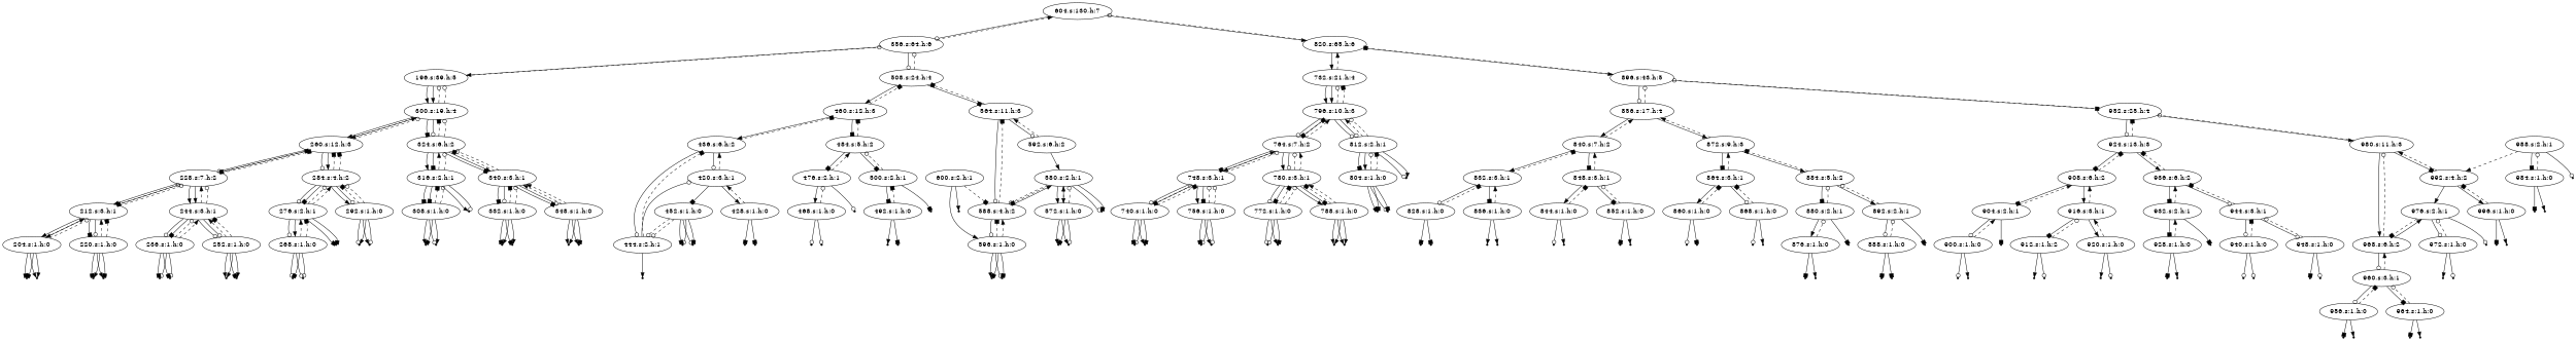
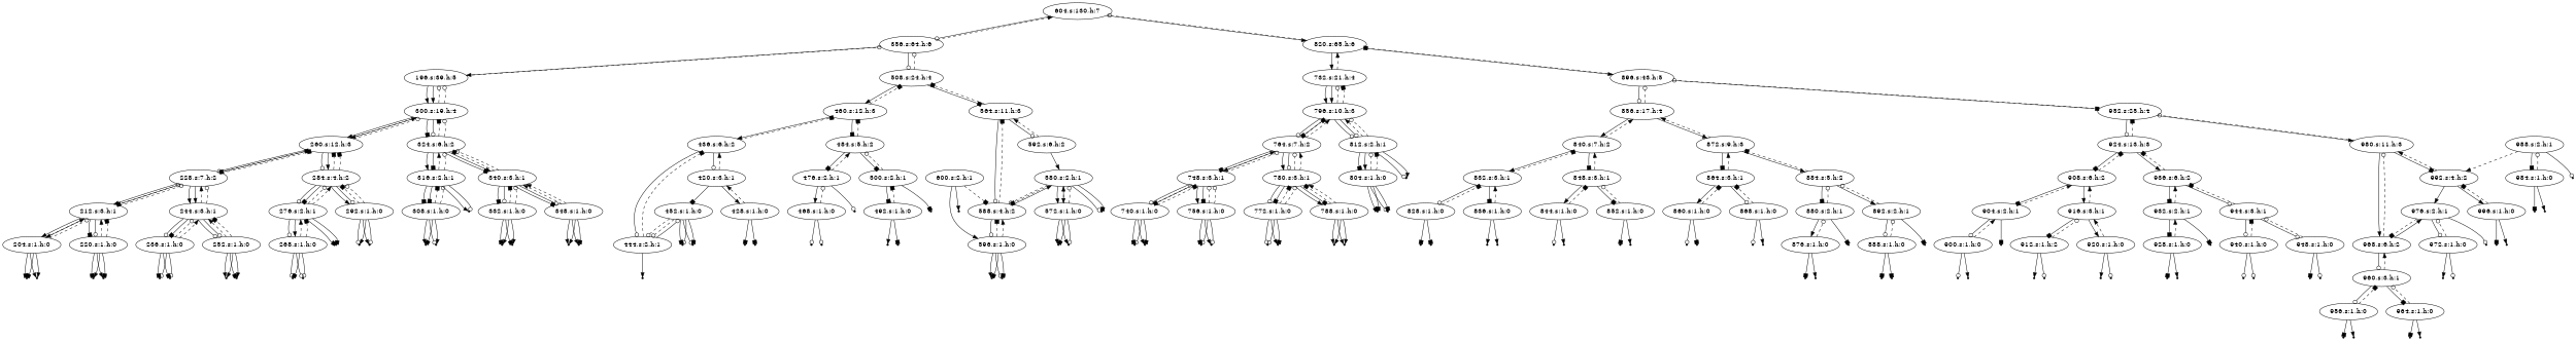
  digraph {
    edge [arrowhead=normal]
    n1 [label="604,s:130,h:7"]
    n2 [label="356,s:64,h:6"]
    n3 [label="820,s:65,h:6"]
    n4 [label="196,s:39,h:5"]
    n5 [label="508,s:24,h:4"]
    n6 [label="732,s:21,h:4"]
    n7 [label="896,s:43,h:5"]
    nulll204 [shape=point]
    n9 [label="204,s:1,h:0"]
    n10 [label="212,s:3,h:1"]
    nullr204 [shape=point]
    n12 [label="228,s:7,h:2"]
    n13 [label="220,s:1,h:0"]
    n14 [label="260,s:12,h:3"]
    n15 [label="244,s:3,h:1"]
    nulll220 [shape=point]
    nullr220 [shape=point]
    n18 [label="300,s:19,h:4"]
    n19 [label="284,s:4,h:2"]
    n20 [label="236,s:1,h:0"]
    n21 [label="252,s:1,h:0"]
    n22 [label="324,s:6,h:2"]
    n23 [label="276,s:2,h:1"]
    n24 [label="292,s:1,h:0"]
    nulll236 [shape=point]
    nullr236 [shape=point]
    nulll252 [shape=point]
    nullr252 [shape=point]
    n29 [label="316,s:2,h:1"]
    n30 [label="340,s:3,h:1"]
    nulll268 [shape=point]
    n32 [label="268,s:1,h:0"]
    nullr268 [shape=point]
    nullr276 [shape=point]
    nulll292 [shape=point]
    nullr292 [shape=point]
    nulll308 [shape=point]
    n38 [label="308,s:1,h:0"]
    nullr308 [shape=point]
    nullr316 [shape=point]
    n41 [label="332,s:1,h:0"]
    n42 [label="348,s:1,h:0"]
    nulll332 [shape=point]
    nullr332 [shape=point]
    nulll348 [shape=point]
    nullr348 [shape=point]
    n47 [label="460,s:12,h:3"]
    n48 [label="564,s:11,h:3"]
    nulll452 [shape=point]
    n50 [label="452,s:1,h:0"]
    n51 [label="444,s:2,h:1"]
    nullr452 [shape=point]
    n53 [label="436,s:6,h:2"]
    nulll444 [shape=point]
    n55 [label="420,s:3,h:1"]
    n56 [label="428,s:1,h:0"]
    nulll428 [shape=point]
    nullr428 [shape=point]
    n59 [label="484,s:5,h:2"]
    n60 [label="476,s:2,h:1"]
    n61 [label="500,s:2,h:1"]
    n62 [label="588,s:4,h:2"]
    n63 [label="592,s:6,h:2"]
    nulll468 [shape=point]
    n65 [label="468,s:1,h:0"]
    nullr468 [shape=point]
    nullr476 [shape=point]
    n68 [label="492,s:1,h:0"]
    nullr500 [shape=point]
    nulll492 [shape=point]
    nullr492 [shape=point]
    nulll572 [shape=point]
    n73 [label="572,s:1,h:0"]
    n74 [label="580,s:2,h:1"]
    nullr572 [shape=point]
    nullr580 [shape=point]
    n77 [label="596,s:1,h:0"]
    nulll596 [shape=point]
    nullr596 [shape=point]
    n80 [label="600,s:2,h:1"]
    nullr600 [shape=point]
    nulll740 [shape=point]
    n83 [label="740,s:1,h:0"]
    n84 [label="748,s:3,h:1"]
    nullr740 [shape=point]
    n86 [label="764,s:7,h:2"]
    n87 [label="756,s:1,h:0"]
    n88 [label="796,s:10,h:3"]
    n89 [label="780,s:3,h:1"]
    nulll756 [shape=point]
    nullr756 [shape=point]
    n92 [label="812,s:2,h:1"]
    n93 [label="772,s:1,h:0"]
    n94 [label="788,s:1,h:0"]
    n95 [label="804,s:1,h:0"]
    nullr812 [shape=point]
    nulll772 [shape=point]
    nullr772 [shape=point]
    nulll788 [shape=point]
    nullr788 [shape=point]
    nulll804 [shape=point]
    nullr804 [shape=point]
    n103 [label="856,s:17,h:4"]
    n104 [label="952,s:25,h:4"]
    nulll828 [shape=point]
    n106 [label="828,s:1,h:0"]
    n107 [label="832,s:3,h:1"]
    nullr828 [shape=point]
    n109 [label="840,s:7,h:2"]
    n110 [label="836,s:1,h:0"]
    n111 [label="848,s:3,h:1"]
    nulll836 [shape=point]
    nullr836 [shape=point]
    n114 [label="872,s:9,h:3"]
    n115 [label="844,s:1,h:0"]
    n116 [label="852,s:1,h:0"]
    n117 [label="864,s:3,h:1"]
    n118 [label="884,s:5,h:2"]
    nulll844 [shape=point]
    nullr844 [shape=point]
    nulll852 [shape=point]
    nullr852 [shape=point]
    n123 [label="924,s:13,h:3"]
    n124 [label="980,s:11,h:3"]
    nulll860 [shape=point]
    n126 [label="860,s:1,h:0"]
    nullr860 [shape=point]
    n128 [label="868,s:1,h:0"]
    nulll868 [shape=point]
    nullr868 [shape=point]
    n131 [label="880,s:2,h:1"]
    n132 [label="892,s:2,h:1"]
    nulll876 [shape=point]
    n134 [label="876,s:1,h:0"]
    nullr876 [shape=point]
    nullr880 [shape=point]
    n137 [label="888,s:1,h:0"]
    nullr892 [shape=point]
    nulll888 [shape=point]
    nullr888 [shape=point]
    nulll900 [shape=point]
    n142 [label="900,s:1,h:0"]
    n143 [label="904,s:2,h:1"]
    nullr900 [shape=point]
    n145 [label="908,s:6,h:2"]
    nullr904 [shape=point]
    n147 [label="916,s:3,h:1"]
    n148 [label="936,s:6,h:2"]
    n149 [label="912,s:1,h:2"]
    n150 [label="920,s:1,h:0"]
    n151 [label="932,s:2,h:1"]
    n152 [label="944,s:3,h:1"]
    nulll912 [shape=point]
    nullr912 [shape=point]
    nulll920 [shape=point]
    nullr920 [shape=point]
    n157 [label="968,s:6,h:2"]
    n158 [label="992,s:4,h:2"]
    nulll928 [shape=point]
    n160 [label="928,s:1,h:0"]
    nullr928 [shape=point]
    nullr932 [shape=point]
    n163 [label="940,s:1,h:0"]
    n164 [label="948,s:1,h:0"]
    nulll940 [shape=point]
    nullr940 [shape=point]
    nulll948 [shape=point]
    nullr948 [shape=point]
    nulll956 [shape=point]
    n170 [label="956,s:1,h:0"]
    n171 [label="960,s:3,h:1"]
    nullr956 [shape=point]
    n173 [label="964,s:1,h:0"]
    n174 [label="976,s:2,h:1"]
    nulll964 [shape=point]
    nullr964 [shape=point]
    n177 [label="972,s:1,h:0"]
    nullr976 [shape=point]
    n179 [label="996,s:1,h:0"]
    nulll972 [shape=point]
    nullr972 [shape=point]
    nulll984 [shape=point]
    n183 [label="984,s:1,h:0"]
    n184 [label="988,s:2,h:1"]
    nullr984 [shape=point]
    nullr988 [shape=point]
    nulll996 [shape=point]
    nullr996 [shape=point]
    subgraph sub_1 {
      rank=same
      n1
    }
    n1 -> n2 [arrowhead=odot]
    n1 -> n3
    n2 -> n1 [style=dashed]
    n2 -> n4
    n2 -> n5 [arrowhead=odot]
    n3 -> n1 [arrowhead=odot style=dashed]
    n3 -> n6
    n3 -> n7
    n4 -> n2 [arrowhead=odot style=dashed]
    n4 -> n18
    n4 -> n18
    n5 -> n2 [arrowhead=odot style=dashed]
    n5 -> n47
    n5 -> n48 [arrowhead=box]
    n6 -> n3 [style=dashed]
    n6 -> n88
    n6 -> n88
    n7 -> n3 [arrowhead=box style=dashed]
    n7 -> n103 [arrowhead=odot]
    n7 -> n104 [arrowhead=box]
    n9 -> nulll204 [arrowhead=box]
    n9 -> nulll204 [arrowhead=box]
    n9 -> n10 [style=dashed]
    n9 -> n10 [arrowhead=odot style=dashed]
    n9 -> nullr204
    n9 -> nullr204
    n10 -> n9
    n10 -> n9
    n10 -> n12 [arrowhead=odot style=dashed]
    n10 -> n12 [arrowhead=odot style=dashed]
    n10 -> n13 [arrowhead=box]
    n10 -> n13 [arrowhead=odot]
    n12 -> n10 [arrowhead=box]
    n12 -> n10
    n12 -> n14 [arrowhead=box style=dashed]
    n12 -> n14 [arrowhead=box style=dashed]
    n12 -> n15
    n12 -> n15
    n13 -> n10 [style=dashed]
    n13 -> n10 [arrowhead=box style=dashed]
    n13 -> nulll220 [arrowhead=box]
    n13 -> nulll220
    n13 -> nullr220
    n13 -> nullr220 [arrowhead=box]
    n14 -> n12 [arrowhead=box]
    n14 -> n12 [arrowhead=odot]
    n14 -> n18 [style=dashed]
    n14 -> n18 [arrowhead=odot style=dashed]
    n14 -> n19 [arrowhead=odot]
    n14 -> n19
    n15 -> n12 [style=dashed]
    n15 -> n12 [arrowhead=odot style=dashed]
    n15 -> n20 [arrowhead=odot]
    n15 -> n20 [arrowhead=box]
    n15 -> n21 [arrowhead=odot]
    n15 -> n21 [arrowhead=odot]
    n18 -> n4 [arrowhead=odot style=dashed]
    n18 -> n4 [arrowhead=odot style=dashed]
    n18 -> n14
    n18 -> n14
    n18 -> n22 [arrowhead=box]
    n18 -> n22 [arrowhead=odot]
    n19 -> n14 [arrowhead=box style=dashed]
    n19 -> n14 [arrowhead=box style=dashed]
    n19 -> n23 [arrowhead=odot]
    n19 -> n23 [arrowhead=box]
    n19 -> n24
    n19 -> n24 [arrowhead=odot]
    n20 -> n15 [arrowhead=odot style=dashed]
    n20 -> n15 [style=dashed]
    n20 -> nulll236 [arrowhead=box]
    n20 -> nulll236 [arrowhead=odot]
    n20 -> nullr236 [arrowhead=box]
    n20 -> nullr236 [arrowhead=odot]
    n21 -> n15 [style=dashed]
    n21 -> n15 [arrowhead=box style=dashed]
    n21 -> nulll252
    n21 -> nulll252
    n21 -> nullr252 [arrowhead=box]
    n21 -> nullr252
    n22 -> n18 [arrowhead=box style=dashed]
    n22 -> n18 [arrowhead=odot style=dashed]
    n22 -> n29
    n22 -> n29 [arrowhead=box]
    n22 -> n30 [arrowhead=box]
    n22 -> n30
    n23 -> n19 [arrowhead=odot style=dashed]
    n23 -> n19 [style=dashed]
    n23 -> n32 [arrowhead=odot]
    n23 -> n32
    n23 -> nullr276 [arrowhead=box]
    n23 -> nullr276 [arrowhead=box]
    n24 -> n19 [arrowhead=box style=dashed]
    n24 -> n19 [arrowhead=odot style=dashed]
    n24 -> nulll292 [arrowhead=odot]
    n24 -> nulll292
    n24 -> nullr292
    n24 -> nullr292 [arrowhead=odot]
    n29 -> n22 [style=dashed]
    n29 -> n22 [arrowhead=odot style=dashed]
    n29 -> n38 [arrowhead=box]
    n29 -> n38 [arrowhead=box]
    n29 -> nullr316
    n29 -> nullr316 [arrowhead=odot]
    n30 -> n22 [arrowhead=box style=dashed]
    n30 -> n22 [arrowhead=odot style=dashed]
    n30 -> n41 [arrowhead=box]
    n30 -> n41 [arrowhead=odot]
    n30 -> n42 [arrowhead=box]
    n30 -> n42 [arrowhead=odot]
    n32 -> n23 [style=dashed]
    n32 -> n23 [arrowhead=box style=dashed]
    n32 -> nulll268 [arrowhead=odot]
    n32 -> nulll268 [arrowhead=box]
    n32 -> nullr268 [arrowhead=odot]
    n32 -> nullr268 [arrowhead=odot]
    n38 -> n29 [arrowhead=box style=dashed]
    n38 -> n29 [arrowhead=odot style=dashed]
    n38 -> nulll308
    n38 -> nulll308 [arrowhead=box]
    n38 -> nullr308 [arrowhead=odot]
    n38 -> nullr308
    n41 -> n30 [arrowhead=box style=dashed]
    n41 -> n30 [arrowhead=odot style=dashed]
    n41 -> nulll332 [arrowhead=box]
    n41 -> nulll332
    n41 -> nullr332 [arrowhead=box]
    n41 -> nullr332
    n42 -> n30 [style=dashed]
    n42 -> n30 [style=dashed]
    n42 -> nulll348
    n42 -> nulll348
    n42 -> nullr348
    n42 -> nullr348 [arrowhead=box]
    n47 -> n5 [arrowhead=box style=dashed]
    n47 -> n53
    n47 -> n59 [arrowhead=box]
    n48 -> n5 [arrowhead=box style=dashed]
    n48 -> n62 [arrowhead=odot]
    n48 -> n63 [arrowhead=odot]
    n50 -> nulll452 [arrowhead=box]
    n50 -> nulll452 [arrowhead=odot]
    n50 -> n51 [arrowhead=odot style=dashed]
    n50 -> n51 [arrowhead=odot style=dashed]
    n50 -> nullr452 [arrowhead=odot]
    n50 -> nullr452 [arrowhead=box]
-   n51 -> n55 [arrowhead=odot]
+   n51 -> n50 [arrowhead=odot]
    n51 -> n53 [arrowhead=box style=dashed]
    n51 -> nulll444
    n53 -> n47 [arrowhead=box style=dashed]
    n53 -> n51 [arrowhead=odot]
    n53 -> n55 [arrowhead=odot]
    n55 -> n50 [arrowhead=box]
    n55 -> n53 [style=dashed]
    n55 -> n56
    n56 -> n55 [style=dashed]
    n56 -> nulll428 [arrowhead=box]
    n56 -> nullr428 [arrowhead=box]
    n59 -> n47 [arrowhead=box style=dashed]
    n59 -> n60 [arrowhead=box]
    n59 -> n61 [arrowhead=box]
    n60 -> n59 [style=dashed]
    n60 -> n65
    n60 -> nullr476 [arrowhead=odot]
    n61 -> n59 [arrowhead=odot style=dashed]
    n61 -> n68 [arrowhead=box]
    n61 -> nullr500 [arrowhead=box]
    n62 -> n48 [arrowhead=box style=dashed]
    n62 -> n74
    n62 -> n77 [arrowhead=odot]
    n63 -> n48 [style=dashed]
    n63 -> n74
    n65 -> n60 [arrowhead=odot style=dashed]
    n65 -> nulll468 [arrowhead=odot]
    n65 -> nullr468 [arrowhead=odot]
    n68 -> n61 [arrowhead=box style=dashed]
    n68 -> nulll492
    n68 -> nullr492 [arrowhead=box]
    n73 -> nulll572
    n73 -> nulll572 [arrowhead=box]
    n73 -> n74 [style=dashed]
    n73 -> n74 [arrowhead=odot style=dashed]
    n73 -> nullr572
    n73 -> nullr572 [arrowhead=odot]
    n74 -> n62 [arrowhead=box style=dashed]
    n74 -> n62 [arrowhead=odot style=dashed]
    n74 -> n73
    n74 -> n73
    n74 -> nullr580 [arrowhead=odot]
    n74 -> nullr580 [arrowhead=box]
    n77 -> n62 [arrowhead=box style=dashed]
    n77 -> n62 [style=dashed]
    n77 -> nulll596
    n77 -> nulll596 [arrowhead=box]
    n77 -> nullr596 [arrowhead=odot]
    n77 -> nullr596 [arrowhead=box]
    n80 -> n62 [arrowhead=box style=dashed]
    n80 -> n77
    n80 -> nullr600
    n83 -> nulll740 [arrowhead=box]
    n83 -> nulll740 [arrowhead=odot]
    n83 -> n84 [arrowhead=odot style=dashed]
    n83 -> n84 [arrowhead=box style=dashed]
    n83 -> nullr740
    n83 -> nullr740 [arrowhead=box]
    n84 -> n83 [arrowhead=box]
    n84 -> n83 [arrowhead=odot]
    n84 -> n86 [style=dashed]
    n84 -> n86 [arrowhead=odot style=dashed]
    n84 -> n87
    n84 -> n87 [arrowhead=box]
    n86 -> n84
    n86 -> n84 [arrowhead=box]
    n86 -> n88 [arrowhead=box style=dashed]
    n86 -> n88 [style=dashed]
    n86 -> n89
    n86 -> n89 [arrowhead=odot]
    n87 -> n84 [arrowhead=odot style=dashed]
    n87 -> n84 [arrowhead=odot style=dashed]
    n87 -> nulll756 [arrowhead=box]
    n87 -> nulll756 [arrowhead=odot]
    n87 -> nullr756
    n87 -> nullr756 [arrowhead=odot]
    n88 -> n6 [arrowhead=odot style=dashed]
    n88 -> n6 [arrowhead=box style=dashed]
    n88 -> n86 [arrowhead=box]
    n88 -> n86 [arrowhead=odot]
    n88 -> n92 [arrowhead=odot]
    n88 -> n92 [arrowhead=odot]
    n89 -> n86 [arrowhead=odot style=dashed]
    n89 -> n86 [style=dashed]
    n89 -> n93 [arrowhead=odot]
    n89 -> n93 [arrowhead=box]
    n89 -> n94
    n89 -> n94 [arrowhead=box]
    n92 -> n88 [style=dashed]
    n92 -> n88 [arrowhead=odot style=dashed]
    n92 -> n95 [arrowhead=box]
    n92 -> n95
    n92 -> nullr812 [arrowhead=odot]
    n92 -> nullr812
    n93 -> n89 [arrowhead=box style=dashed]
    n93 -> n89 [arrowhead=odot style=dashed]
    n93 -> nulll772 [arrowhead=odot]
    n93 -> nulll772 [arrowhead=odot]
    n93 -> nullr772
    n93 -> nullr772 [arrowhead=box]
    n94 -> n89 [arrowhead=box style=dashed]
    n94 -> n89 [style=dashed]
    n94 -> nulll788
    n94 -> nulll788
    n94 -> nullr788
    n94 -> nullr788
    n95 -> n92 [arrowhead=odot style=dashed]
    n95 -> n92 [arrowhead=box style=dashed]
    n95 -> nulll804 [arrowhead=box]
    n95 -> nulll804 [arrowhead=box]
    n95 -> nullr804 [arrowhead=odot]
    n95 -> nullr804 [arrowhead=box]
    n103 -> n7 [arrowhead=odot style=dashed]
    n103 -> n109
    n103 -> n114
    n104 -> n7 [arrowhead=odot style=dashed]
    n104 -> n123 [arrowhead=odot]
    n104 -> n124
    n106 -> nulll828 [arrowhead=box]
    n106 -> n107 [arrowhead=box style=dashed]
    n106 -> nullr828 [arrowhead=box]
    n107 -> n106 [arrowhead=odot]
    n107 -> n109 [arrowhead=box style=dashed]
    n107 -> n110 [arrowhead=box]
    n109 -> n103 [style=dashed]
    n109 -> n107
    n109 -> n111 [arrowhead=box]
    n110 -> n107 [style=dashed]
    n110 -> nulll836
    n110 -> nullr836
    n111 -> n109 [style=dashed]
    n111 -> n115
    n111 -> n116 [arrowhead=box]
    n114 -> n103 [style=dashed]
    n114 -> n117 [arrowhead=box]
    n114 -> n118
    n115 -> n111 [arrowhead=box style=dashed]
    n115 -> nulll844 [arrowhead=odot]
    n115 -> nullr844
    n116 -> n111 [arrowhead=odot style=dashed]
    n116 -> nulll852 [arrowhead=box]
    n116 -> nullr852
    n117 -> n114 [style=dashed]
    n117 -> n126
    n117 -> n128 [arrowhead=odot]
    n118 -> n114 [arrowhead=box style=dashed]
    n118 -> n131 [arrowhead=box]
    n118 -> n132
    n123 -> n104 [arrowhead=box style=dashed]
    n123 -> n145 [arrowhead=box]
    n123 -> n148
    n124 -> n104 [arrowhead=odot style=dashed]
    n124 -> n157
    n124 -> n158 [arrowhead=box]
    n126 -> n117 [arrowhead=box style=dashed]
    n126 -> nulll860 [arrowhead=odot]
    n126 -> nullr860 [arrowhead=box]
    n128 -> n117 [arrowhead=box style=dashed]
    n128 -> nulll868 [arrowhead=odot]
    n128 -> nullr868
    n131 -> n118 [arrowhead=odot style=dashed]
    n131 -> n134
    n131 -> nullr880 [arrowhead=box]
    n132 -> n118 [arrowhead=odot style=dashed]
    n132 -> n137 [arrowhead=odot]
    n132 -> nullr892 [arrowhead=box]
    n134 -> n131 [arrowhead=odot style=dashed]
    n134 -> nulll876 [arrowhead=box]
    n134 -> nullr876
    n137 -> n132 [arrowhead=odot style=dashed]
    n137 -> nulll888 [arrowhead=box]
    n137 -> nullr888 [arrowhead=box]
    n142 -> nulll900 [arrowhead=odot]
    n142 -> n143 [style=dashed]
    n142 -> nullr900
    n143 -> n142 [arrowhead=odot]
    n143 -> n145 [style=dashed]
    n143 -> nullr904 [arrowhead=box]
    n145 -> n123 [arrowhead=box style=dashed]
    n145 -> n143 [arrowhead=box]
    n145 -> n147
    n147 -> n145 [style=dashed]
    n147 -> n149 [arrowhead=box]
    n147 -> n150
    n148 -> n123 [arrowhead=box style=dashed]
    n148 -> n151 [arrowhead=box]
    n148 -> n152 [arrowhead=odot]
    n149 -> n147 [arrowhead=odot style=dashed]
    n149 -> nulll912
    n149 -> nullr912 [arrowhead=odot]
    n150 -> n147 [style=dashed]
    n150 -> nulll920
    n150 -> nullr920 [arrowhead=odot]
    n151 -> n148 [style=dashed]
    n151 -> n160 [arrowhead=box]
    n151 -> nullr932 [arrowhead=box]
    n152 -> n148 [arrowhead=box style=dashed]
    n152 -> n163 [arrowhead=odot]
    n152 -> n164 [arrowhead=odot]
    n157 -> n124 [arrowhead=odot style=dashed]
    n157 -> n171 [arrowhead=odot]
    n157 -> n174
    n158 -> n124 [style=dashed]
    n158 -> n174
    n158 -> n179
    n160 -> n151 [style=dashed]
    n160 -> nulll928 [arrowhead=box]
    n160 -> nullr928
    n163 -> n152 [arrowhead=box style=dashed]
    n163 -> nulll940 [arrowhead=odot]
    n163 -> nullr940 [arrowhead=odot]
    n164 -> n152 [arrowhead=odot style=dashed]
    n164 -> nulll948 [arrowhead=box]
    n164 -> nullr948 [arrowhead=odot]
    n170 -> nulll956 [arrowhead=box]
    n170 -> n171 [arrowhead=box style=dashed]
    n170 -> nullr956
    n171 -> n157 [style=dashed]
    n171 -> n170 [arrowhead=odot]
    n171 -> n173 [arrowhead=box]
    n173 -> n171 [arrowhead=odot style=dashed]
    n173 -> nulll964 [arrowhead=box]
    n173 -> nullr964
    n174 -> n157 [arrowhead=box style=dashed]
    n174 -> n177 [arrowhead=odot]
    n174 -> nullr976 [arrowhead=odot]
    n177 -> n174 [arrowhead=odot style=dashed]
    n177 -> nulll972
    n177 -> nullr972 [arrowhead=odot]
    n179 -> n158 [arrowhead=box style=dashed]
    n179 -> nulll996 [arrowhead=box]
    n179 -> nullr996
    n183 -> nulll984 [arrowhead=box]
    n183 -> n184 [arrowhead=odot style=dashed]
    n183 -> nullr984
    n184 -> n158 [style=dashed]
    n184 -> n183 [arrowhead=box]
    n184 -> nullr988 [arrowhead=odot]
  }
